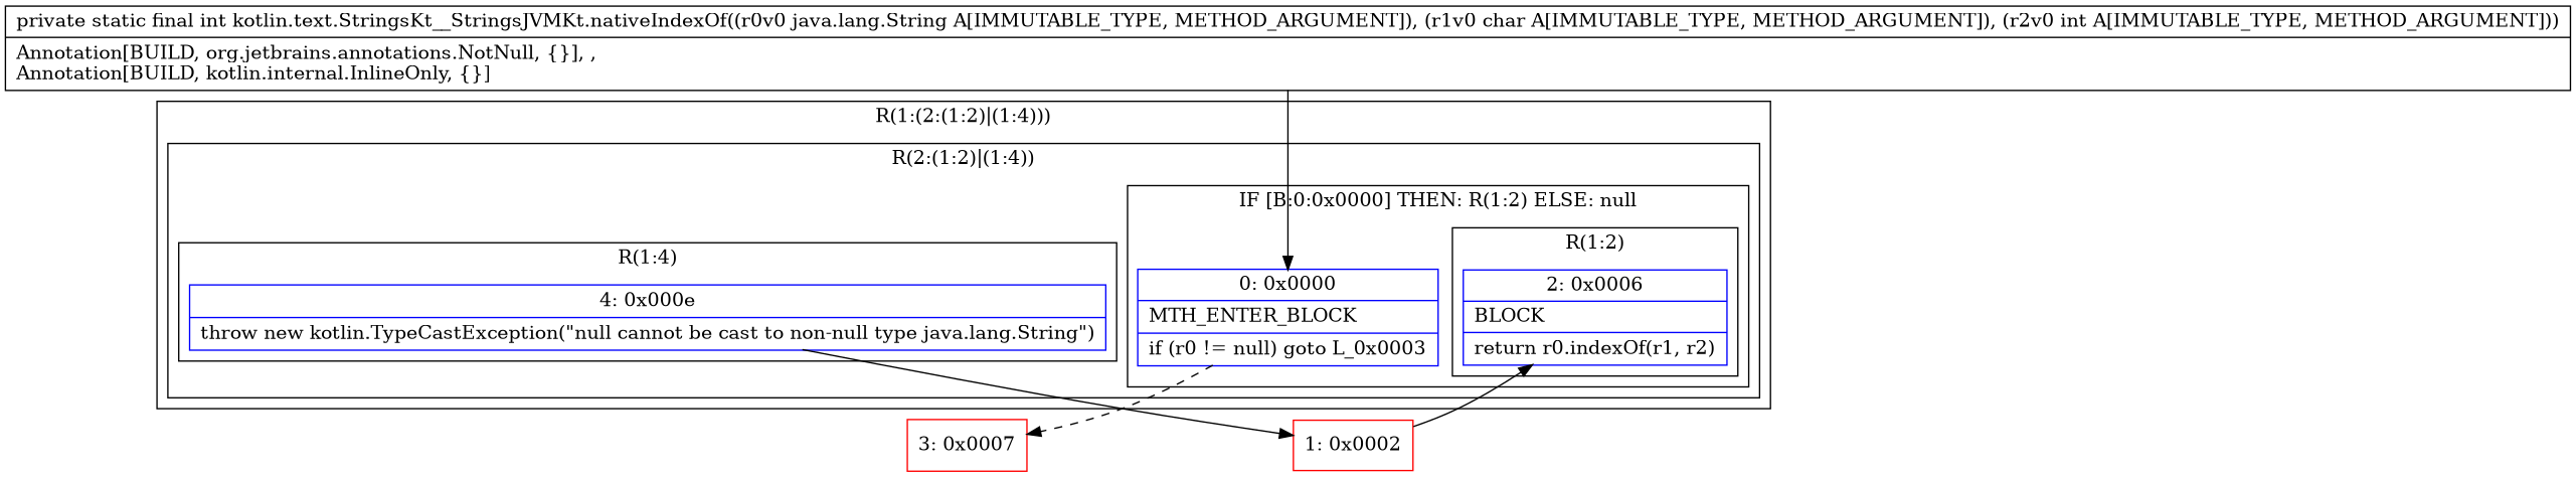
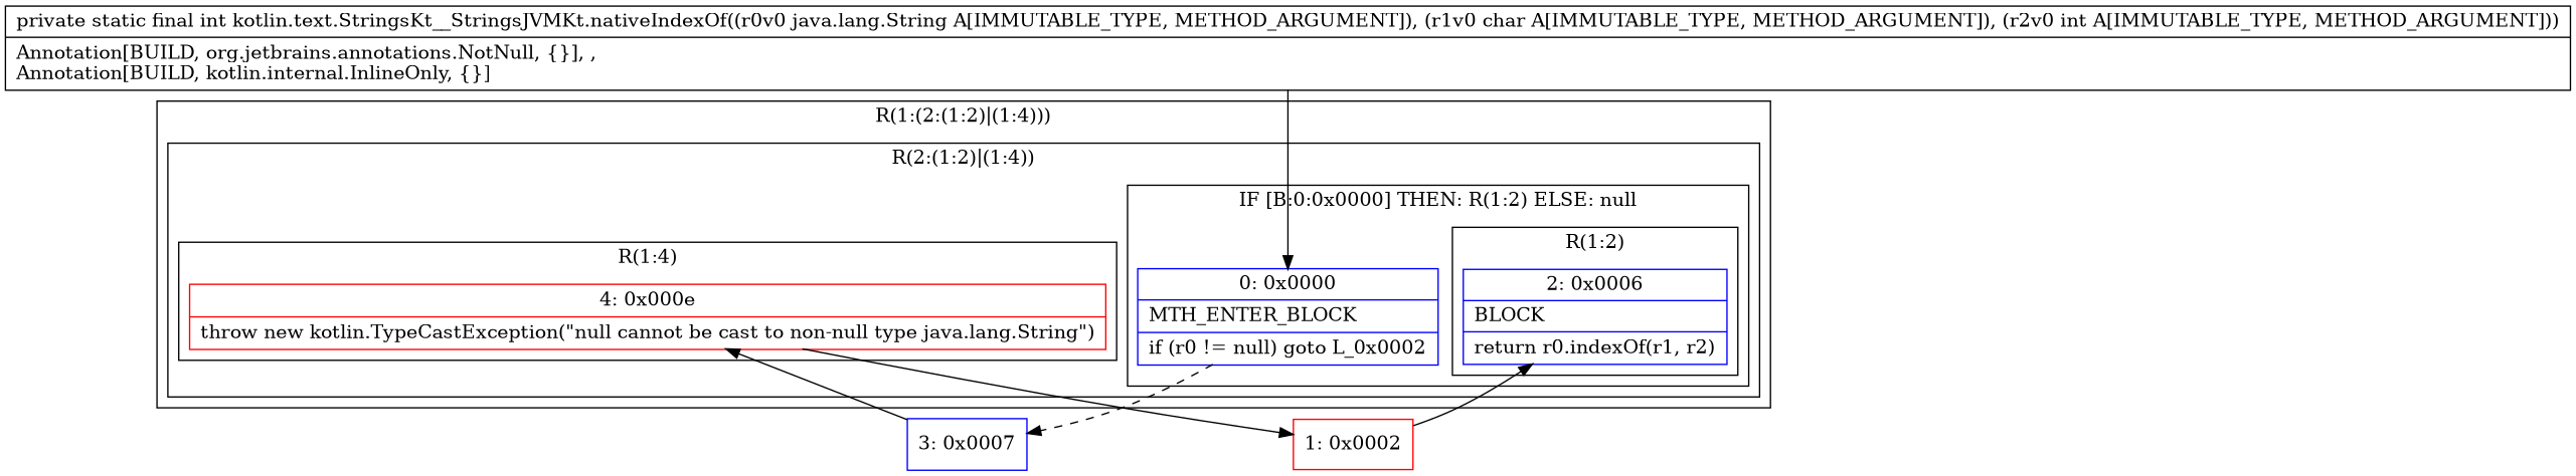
  digraph {
    node [color=blue shape=record]
    n1 [label="{2\:\ 0x0006|BLOCK\l|return r0.indexOf(r1, r2)\l}"]
-   n2 [label="{0\:\ 0x0000|MTH_ENTER_BLOCK\l|if (r0 != null) goto L_0x0003\l}"]
-   n3 [label="{4\:\ 0x000e|throw new kotlin.TypeCastException(\"null cannot be cast to non\-null type java.lang.String\")\l}"]
-   n4 [color=red label="{3\:\ 0x0007}"]
+   n2 [label="{0\:\ 0x0000|MTH_ENTER_BLOCK\l|if (r0 != null) goto L_0x0002\l}"]
+   n3 [color=red label="{4\:\ 0x000e|throw new kotlin.TypeCastException(\"null cannot be cast to non\-null type java.lang.String\")\l}"]
+   n4 [label="{3\:\ 0x0007}"]
    n5 [color=red label="{1\:\ 0x0002}"]
    n6 [label="{private static final int kotlin.text.StringsKt__StringsJVMKt.nativeIndexOf((r0v0 java.lang.String A[IMMUTABLE_TYPE, METHOD_ARGUMENT]), (r1v0 char A[IMMUTABLE_TYPE, METHOD_ARGUMENT]), (r2v0 int A[IMMUTABLE_TYPE, METHOD_ARGUMENT]))  | Annotation[BUILD, org.jetbrains.annotations.NotNull, \{\}], , \lAnnotation[BUILD, kotlin.internal.InlineOnly, \{\}]\l}" color=""]
    subgraph cluster_1 {
      label="R(1:(2:(1:2)|(1:4)))"
      subgraph cluster_2 {
        label="R(2:(1:2)|(1:4))"
        subgraph cluster_3 {
          label="IF [B:0:0x0000] THEN: R(1:2) ELSE: null"
          n2
          subgraph cluster_4 {
            label="R(1:2)"
            n1
          }
        }
        subgraph cluster_5 {
          label="R(1:4)"
          n3
        }
      }
    }
    n2 -> n4 [style=dashed]
    n3 -> n5
+   n4 -> n3
    n5 -> n1
    n6 -> n2
  }
